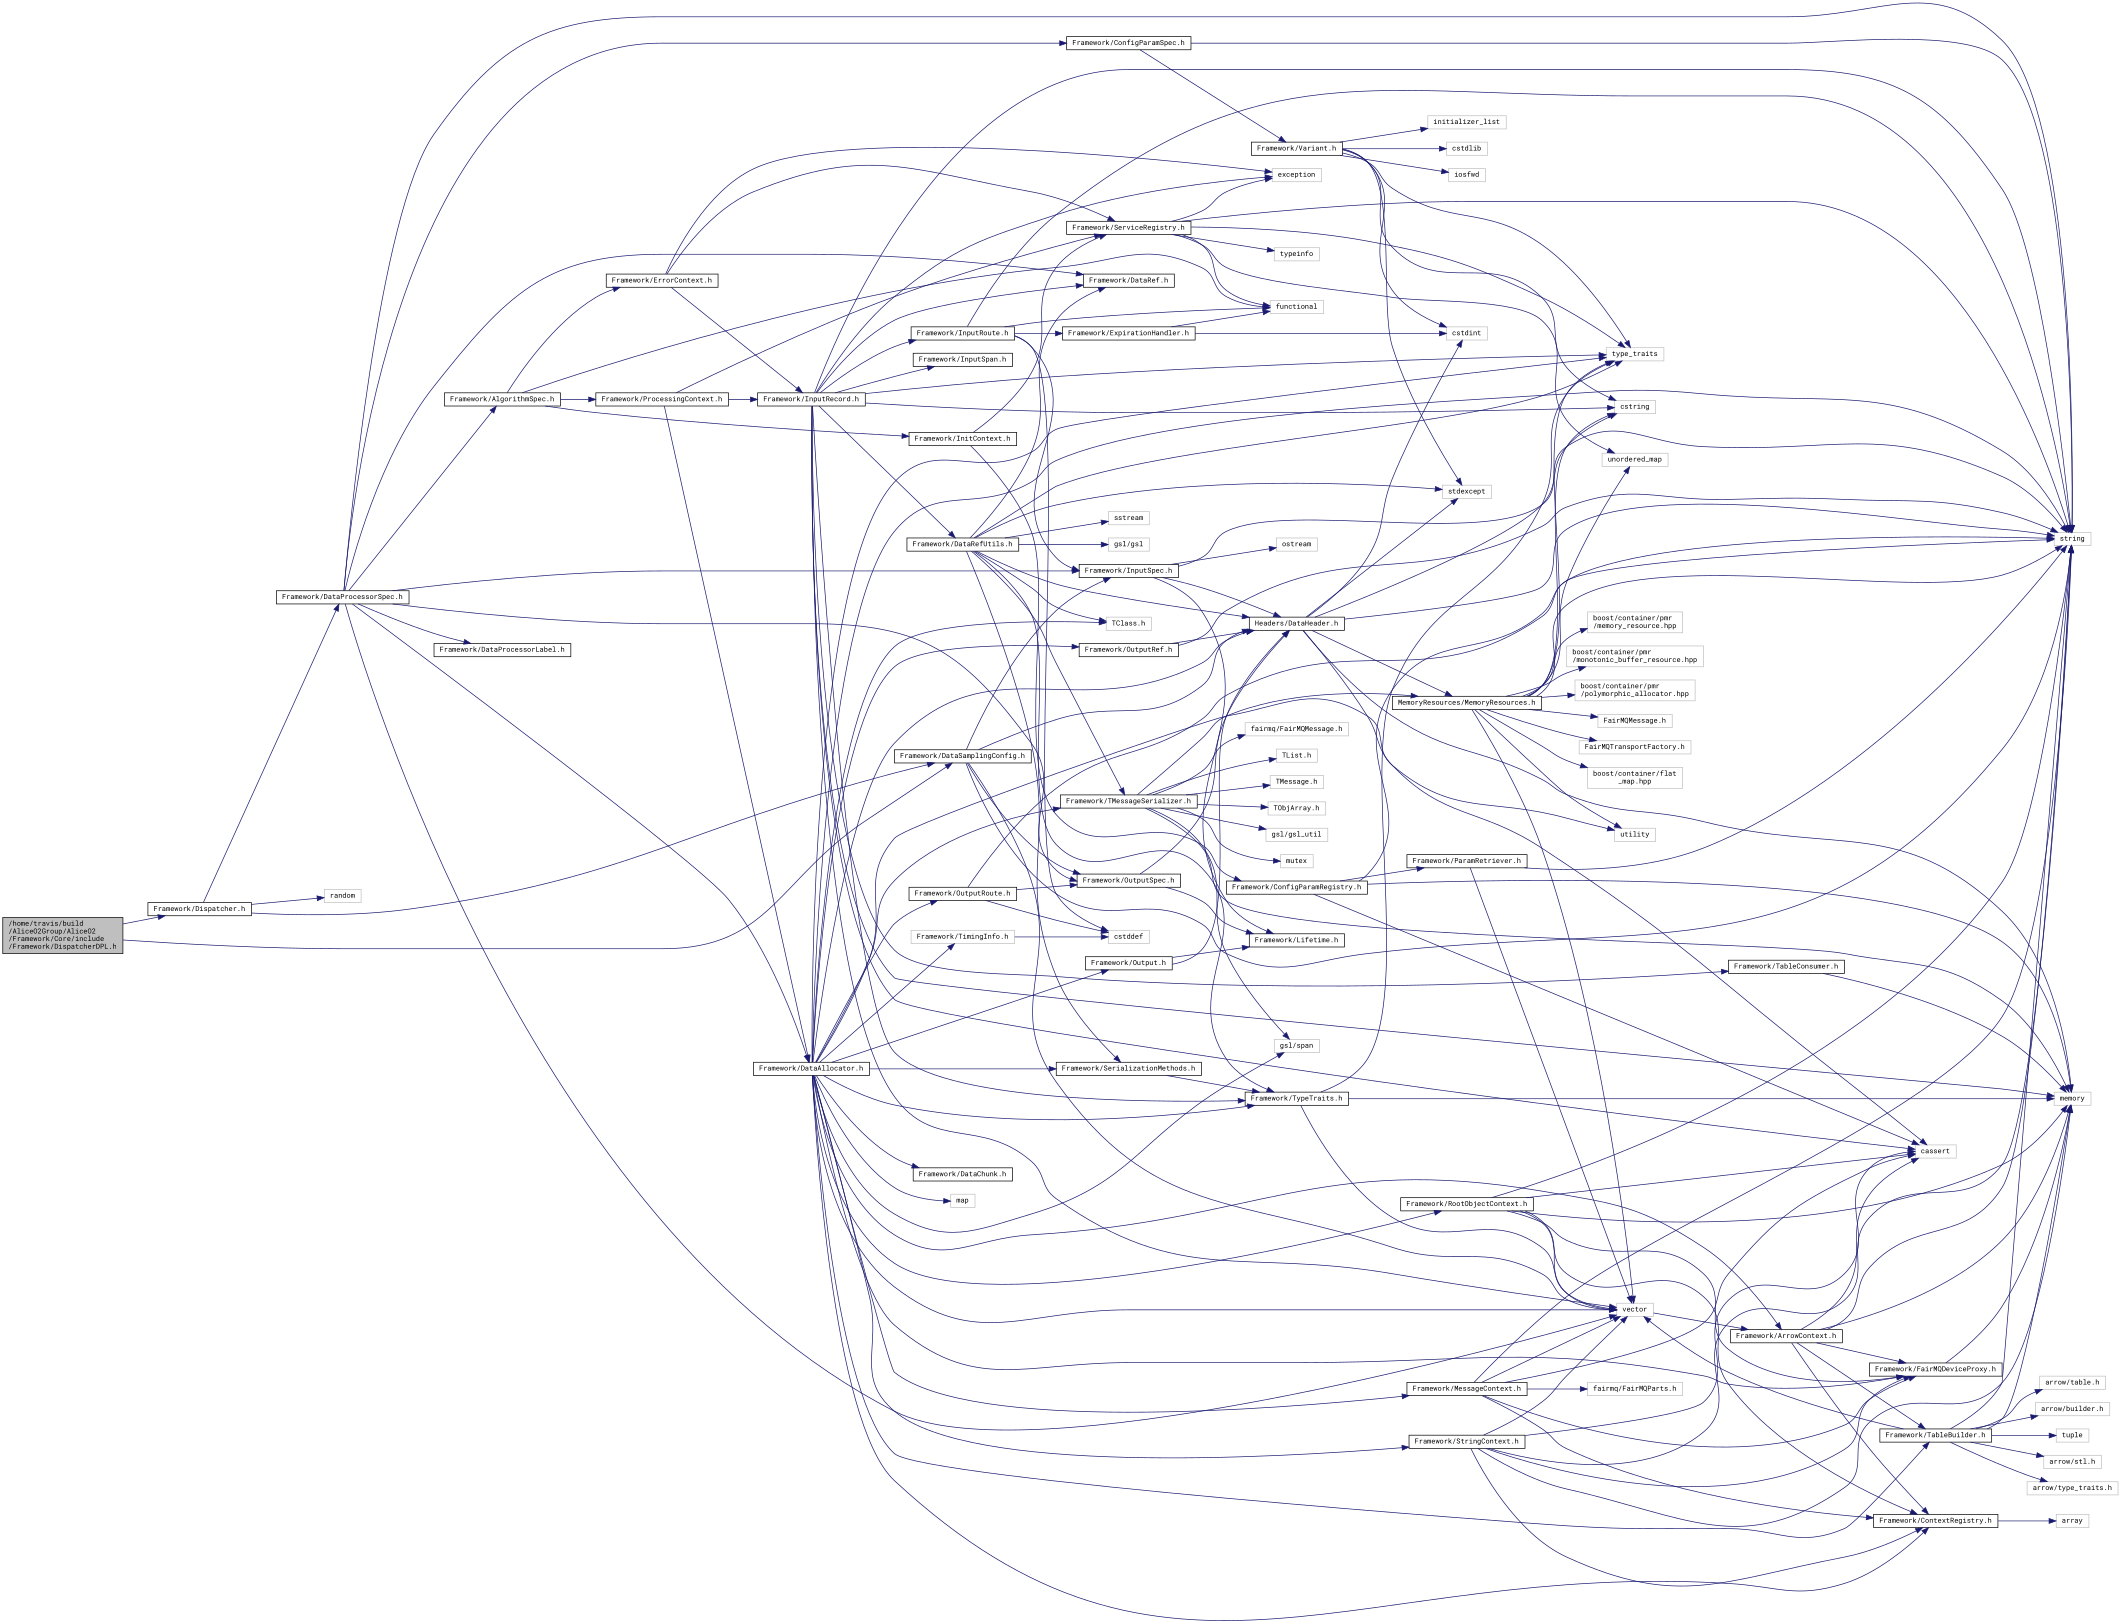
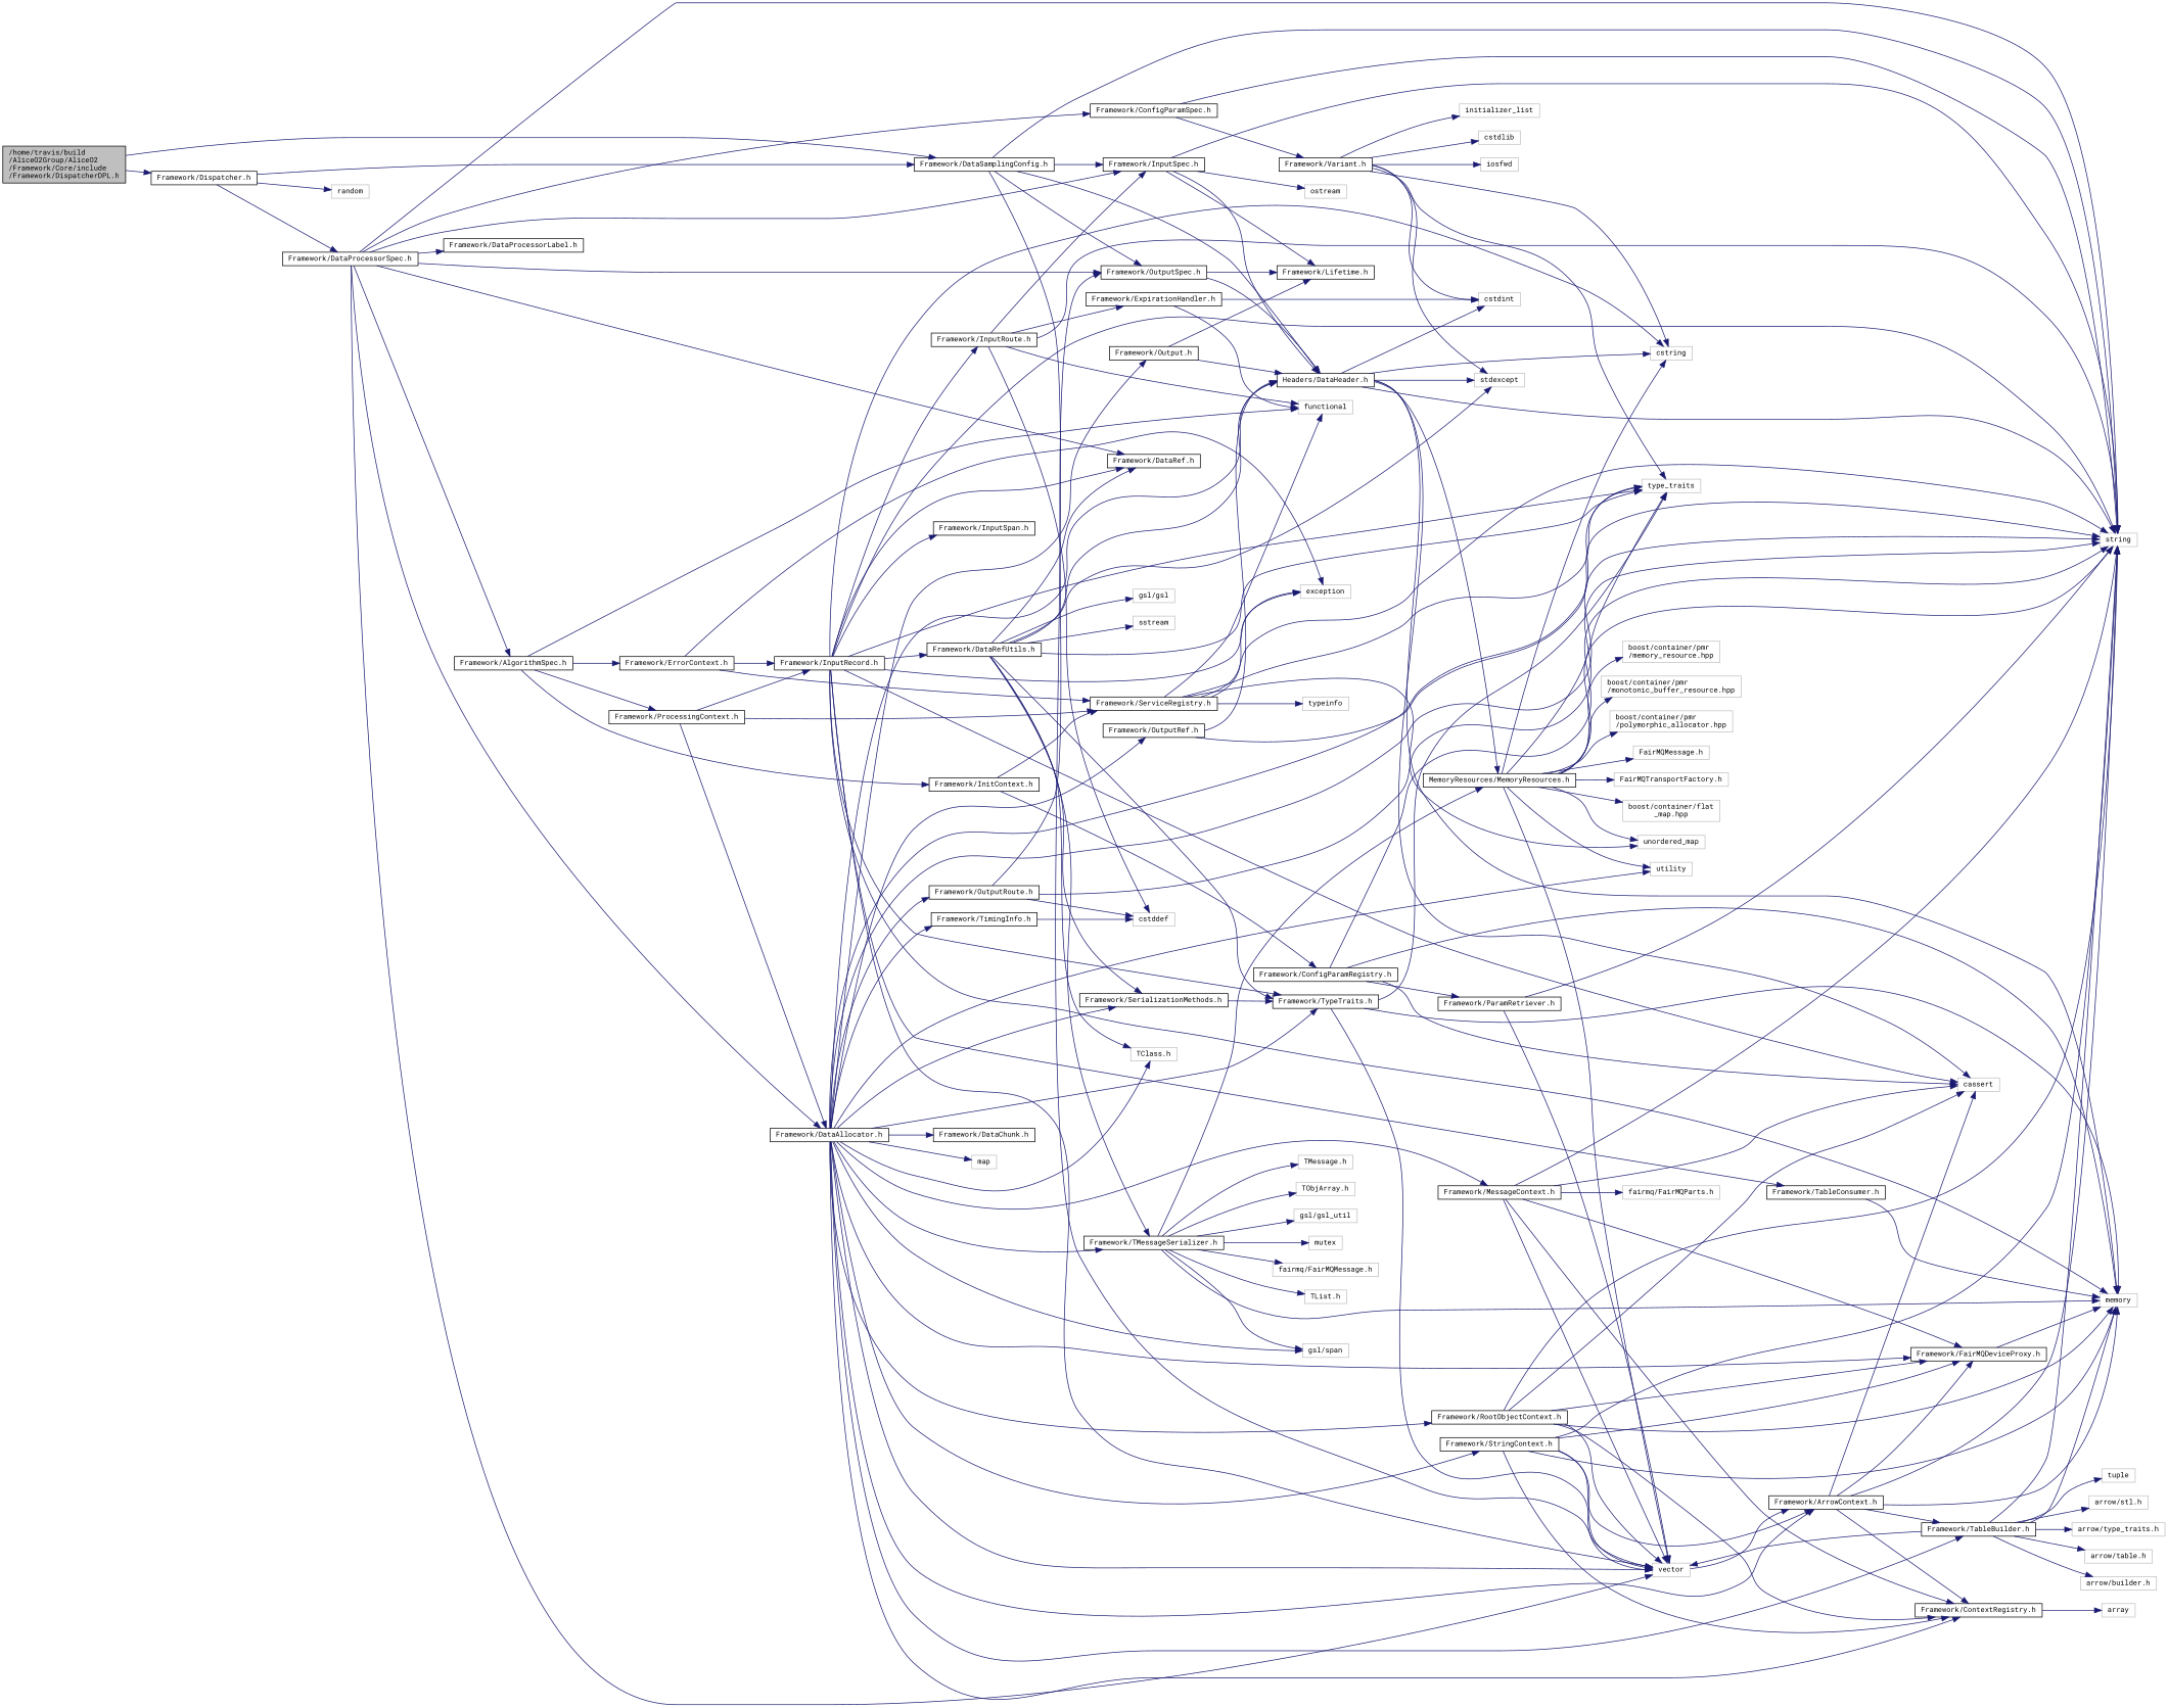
  digraph {
    fontname="Roboto Mono"
    rankdir=LR
    node [color=grey75 fontname="Roboto Mono" fontsize=10 shape=record]
    edge [color=midnightblue fontname="Roboto Mono" fontsize=10 labelfontname=Helvetica labelfontsize=10 style=solid]
    n1 [color=black fillcolor=grey75 fontcolor=black height=0.2 label="/home/travis/build\l/AliceO2Group/AliceO2\l/Framework/Core/include\l/Framework/DispatcherDPL.h" style=filled width=0.4]
    n2 [color=black height=0.2 label="Framework/Dispatcher.h" width=0.4]
    n3 [color=black height=0.2 label="Framework/DataSamplingConfig.h" width=0.4]
    n4 [height=0.2 label=random width=0.4]
    n5 [color=black height=0.2 label="Framework/DataProcessorSpec.h" width=0.4]
    n6 [height=0.2 label=string width=0.4]
    n7 [height=0.2 label=vector width=0.4]
    n8 [color=black height=0.2 label="Framework/InputSpec.h" width=0.4]
    n9 [color=black height=0.2 label="Framework/OutputSpec.h" width=0.4]
    n10 [color=black height=0.2 label="Headers/DataHeader.h" width=0.4]
    n11 [color=black height=0.2 label="Framework/AlgorithmSpec.h" width=0.4]
    n12 [color=black height=0.2 label="Framework/DataRef.h" width=0.4]
    n13 [color=black height=0.2 label="Framework/DataAllocator.h" width=0.4]
    n14 [color=black height=0.2 label="Framework/ConfigParamSpec.h" width=0.4]
    n15 [color=black height=0.2 label="Framework/DataProcessorLabel.h" width=0.4]
    n16 [color=black height=0.2 label="Framework/ProcessingContext.h" width=0.4]
    n17 [height=0.2 label=functional width=0.4]
    n18 [color=black height=0.2 label="Framework/ErrorContext.h" width=0.4]
    n19 [color=black height=0.2 label="Framework/InitContext.h" width=0.4]
    n20 [color=black height=0.2 label="Framework/ArrowContext.h" width=0.4]
    n21 [height=0.2 label=ostream width=0.4]
    n22 [color=black height=0.2 label="Framework/Lifetime.h" width=0.4]
    n23 [height=0.2 label=type_traits width=0.4]
    n24 [color=black height=0.2 label="Framework/TypeTraits.h" width=0.4]
    n25 [color=black height=0.2 label="Framework/TMessageSerializer.h" width=0.4]
    n26 [color=black height=0.2 label="Framework/SerializationMethods.h" width=0.4]
    n27 [height=0.2 label="TClass.h" width=0.4]
    n28 [height=0.2 label=utility width=0.4]
    n29 [height=0.2 label="gsl/span" width=0.4]
    n30 [color=black height=0.2 label="Framework/ContextRegistry.h" width=0.4]
    n31 [color=black height=0.2 label="Framework/MessageContext.h" width=0.4]
    n32 [color=black height=0.2 label="Framework/FairMQDeviceProxy.h" width=0.4]
    n33 [color=black height=0.2 label="Framework/RootObjectContext.h" width=0.4]
    n34 [color=black height=0.2 label="Framework/StringContext.h" width=0.4]
    n35 [color=black height=0.2 label="Framework/TableBuilder.h" width=0.4]
    n36 [color=black height=0.2 label="Framework/Output.h" width=0.4]
    n37 [color=black height=0.2 label="Framework/OutputRef.h" width=0.4]
    n38 [color=black height=0.2 label="Framework/OutputRoute.h" width=0.4]
    n39 [color=black height=0.2 label="Framework/DataChunk.h" width=0.4]
-   n40 [height=0.2 label="Framework/TimingInfo.h" width=0.4]
+   n40 [color=black height=0.2 label="Framework/TimingInfo.h" width=0.4]
    n41 [height=0.2 label=map width=0.4]
    n42 [color=black height=0.2 label="Framework/Variant.h" width=0.4]
    n43 [color=black height=0.2 label="Framework/InputRecord.h" width=0.4]
    n44 [color=black height=0.2 label="Framework/ServiceRegistry.h" width=0.4]
    n45 [height=0.2 label=exception width=0.4]
    n46 [color=black height=0.2 label="Framework/ConfigParamRegistry.h" width=0.4]
    n47 [color=black height=0.2 label="Framework/DataRefUtils.h" width=0.4]
    n48 [height=0.2 label=memory width=0.4]
    n49 [height=0.2 label=cassert width=0.4]
    n50 [height=0.2 label=cstring width=0.4]
    n51 [color=black height=0.2 label="Framework/InputRoute.h" width=0.4]
    n52 [color=black height=0.2 label="Framework/InputSpan.h" width=0.4]
    n53 [color=black height=0.2 label="Framework/TableConsumer.h" width=0.4]
    n54 [height=0.2 label=unordered_map width=0.4]
    n55 [height=0.2 label=typeinfo width=0.4]
    n56 [height=0.2 label=stdexcept width=0.4]
    n57 [height=0.2 label=sstream width=0.4]
    n58 [height=0.2 label="gsl/gsl" width=0.4]
    n59 [color=black height=0.2 label="Framework/ExpirationHandler.h" width=0.4]
    n60 [height=0.2 label=cstddef width=0.4]
    n61 [height=0.2 label=cstdint width=0.4]
    n62 [color=black height=0.2 label="MemoryResources/MemoryResources.h" width=0.4]
    n63 [height=0.2 label="fairmq/FairMQMessage.h" width=0.4]
    n64 [height=0.2 label="TList.h" width=0.4]
    n65 [height=0.2 label="TMessage.h" width=0.4]
    n66 [height=0.2 label="TObjArray.h" width=0.4]
    n67 [height=0.2 label="gsl/gsl_util" width=0.4]
    n68 [height=0.2 label=mutex width=0.4]
    n69 [height=0.2 label="boost/container/flat\l_map.hpp" width=0.4]
    n70 [height=0.2 label="boost/container/pmr\l/memory_resource.hpp" width=0.4]
    n71 [height=0.2 label="boost/container/pmr\l/monotonic_buffer_resource.hpp" width=0.4]
    n72 [height=0.2 label="boost/container/pmr\l/polymorphic_allocator.hpp" width=0.4]
    n73 [height=0.2 label="FairMQMessage.h" width=0.4]
    n74 [height=0.2 label="FairMQTransportFactory.h" width=0.4]
    n75 [height=0.2 label=array width=0.4]
    n76 [height=0.2 label="fairmq/FairMQParts.h" width=0.4]
    n77 [height=0.2 label="arrow/stl.h" width=0.4]
    n78 [height=0.2 label="arrow/type_traits.h" width=0.4]
    n79 [height=0.2 label="arrow/table.h" width=0.4]
    n80 [height=0.2 label="arrow/builder.h" width=0.4]
    n81 [height=0.2 label=tuple width=0.4]
    n82 [color=black height=0.2 label="Framework/ParamRetriever.h" width=0.4]
    n83 [height=0.2 label=cstdlib width=0.4]
    n84 [height=0.2 label=iosfwd width=0.4]
    n85 [height=0.2 label=initializer_list width=0.4]
    n1 -> n2
    n1 -> n3
    n2 -> n3
    n2 -> n4
    n2 -> n5
    n3 -> n6
    n3 -> n7
    n3 -> n8
    n3 -> n9
    n3 -> n10
    n5 -> n6
    n5 -> n7
    n5 -> n8
    n5 -> n9
    n5 -> n11
    n5 -> n12
    n5 -> n13
    n5 -> n14
    n5 -> n15
    n7 -> n20
    n8 -> n6
    n8 -> n10
    n8 -> n21
    n8 -> n22
    n9 -> n10
    n9 -> n22
    n10 -> n6
    n10 -> n48
    n10 -> n49
    n10 -> n50
    n10 -> n56
    n10 -> n61
    n10 -> n62
    n11 -> n16
    n11 -> n17
    n11 -> n18
    n11 -> n19
    n13 -> n6
    n13 -> n7
    n13 -> n10
    n13 -> n20
    n13 -> n23
    n13 -> n24
    n13 -> n25
    n13 -> n26
    n13 -> n27
    n13 -> n28
    n13 -> n29
    n13 -> n30
    n13 -> n31
    n13 -> n32
    n13 -> n33
    n13 -> n34
    n13 -> n35
    n13 -> n36
    n13 -> n37
    n13 -> n38
    n13 -> n39
    n13 -> n40
    n13 -> n41
    n14 -> n6
    n14 -> n42
    n16 -> n13
    n16 -> n43
    n16 -> n44
    n18 -> n43
    n18 -> n44
    n18 -> n45
    n19 -> n44
    n19 -> n46
    n20 -> n6
    n20 -> n30
    n20 -> n32
    n20 -> n35
    n20 -> n48
    n20 -> n49
    n24 -> n7
    n24 -> n23
    n24 -> n48
    n25 -> n29
    n25 -> n48
    n25 -> n62
    n25 -> n63
    n25 -> n64
    n25 -> n65
    n25 -> n66
    n25 -> n67
    n25 -> n68
    n26 -> n24
    n30 -> n75
    n31 -> n6
    n31 -> n7
    n31 -> n30
    n31 -> n32
    n31 -> n49
    n31 -> n76
    n32 -> n48
    n33 -> n6
    n33 -> n7
    n33 -> n30
    n33 -> n32
    n33 -> n48
    n33 -> n49
    n34 -> n6
    n34 -> n7
    n34 -> n30
    n34 -> n32
    n34 -> n48
-   n34 -> n49
+   n34 -> n20
    n35 -> n6
    n35 -> n7
    n35 -> n48
    n35 -> n77
    n35 -> n78
    n35 -> n79
    n35 -> n80
    n35 -> n81
    n36 -> n10
    n36 -> n22
    n37 -> n6
    n37 -> n10
    n38 -> n6
    n38 -> n9
    n38 -> n60
    n40 -> n60
    n42 -> n23
    n42 -> n50
    n42 -> n56
    n42 -> n61
    n42 -> n83
    n42 -> n84
    n42 -> n85
    n43 -> n6
    n43 -> n7
    n43 -> n12
    n43 -> n23
    n43 -> n24
    n43 -> n45
    n43 -> n47
    n43 -> n48
    n43 -> n49
    n43 -> n50
    n43 -> n51
    n43 -> n52
    n43 -> n53
    n44 -> n6
    n44 -> n17
    n44 -> n23
    n44 -> n45
    n44 -> n54
    n44 -> n55
    n46 -> n6
    n46 -> n48
    n46 -> n49
    n46 -> n82
    n47 -> n10
    n47 -> n12
    n47 -> n23
    n47 -> n24
    n47 -> n25
    n47 -> n26
    n47 -> n27
    n47 -> n56
    n47 -> n57
    n47 -> n58
    n51 -> n6
    n51 -> n8
    n51 -> n17
    n51 -> n59
    n51 -> n60
    n53 -> n48
    n59 -> n17
    n59 -> n61
    n62 -> n6
    n62 -> n7
    n62 -> n23
    n62 -> n28
    n62 -> n50
    n62 -> n54
    n62 -> n69
    n62 -> n70
    n62 -> n71
    n62 -> n72
    n62 -> n73
    n62 -> n74
    n82 -> n6
    n82 -> n7
  }
